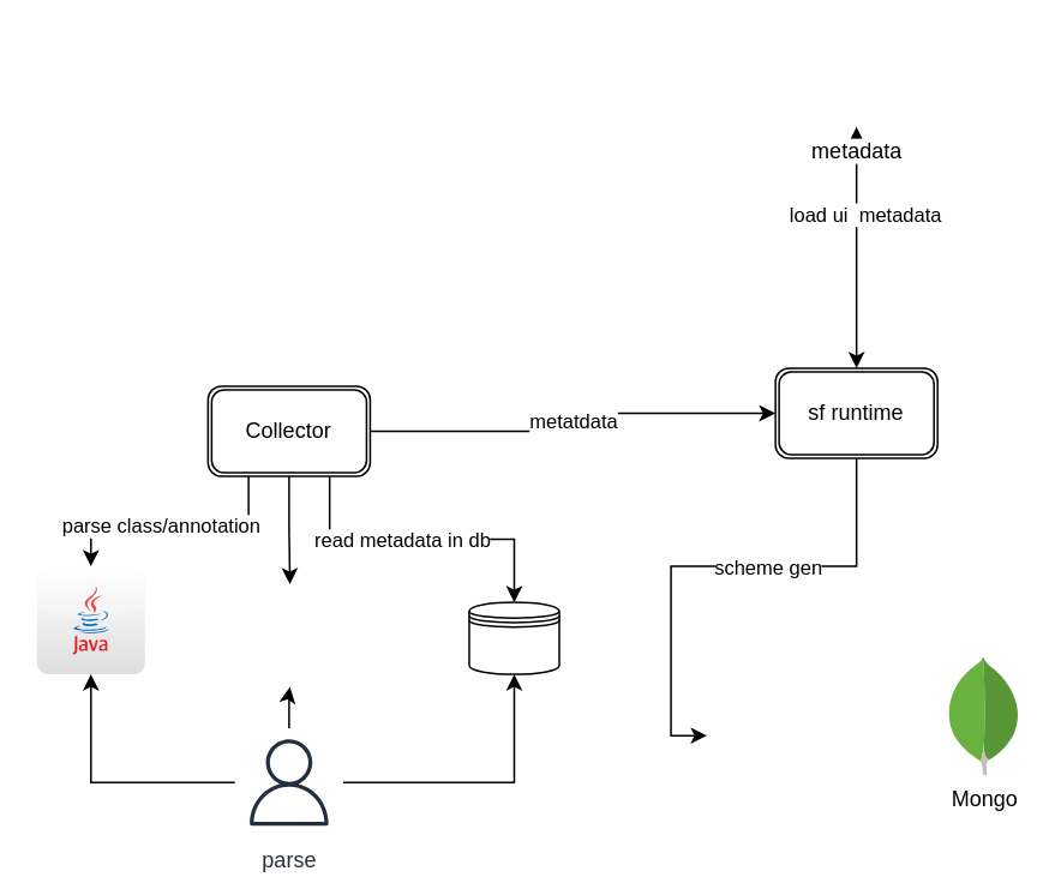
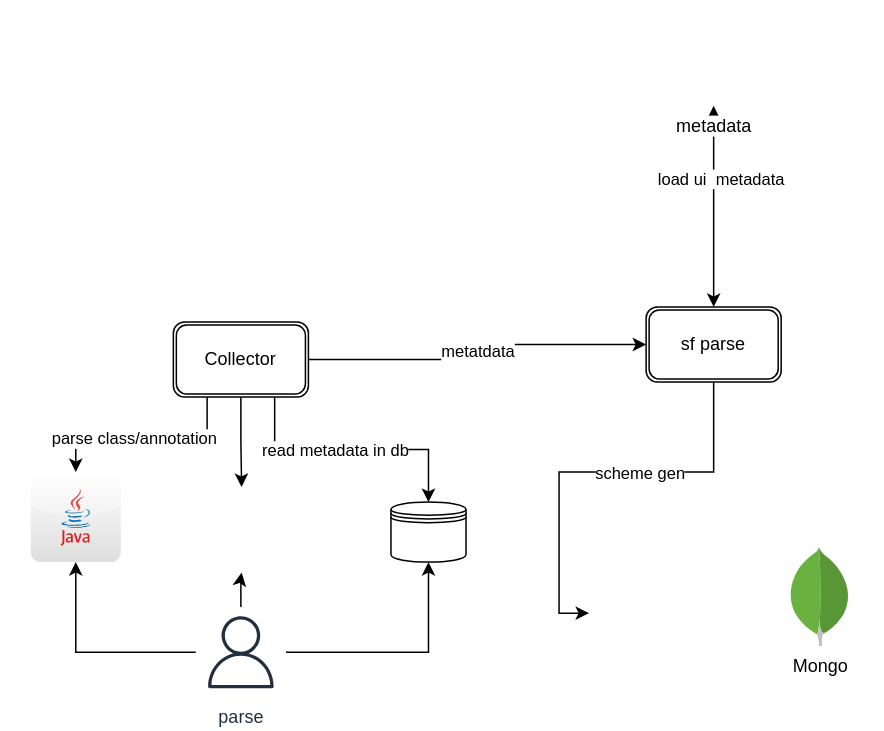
  <mxCell id="0" />
  <mxCell id="1" parent="0" />
  <mxCell id="2" style="edgeStyle=orthogonalEdgeStyle;rounded=0;orthogonalLoop=1;jettySize=auto;html=1;" edge="1" parent="1" source="5" target="6"><mxGeometry relative="1" as="geometry" /></mxCell>
  <mxCell id="3" value="" style="edgeStyle=orthogonalEdgeStyle;rounded=0;orthogonalLoop=1;jettySize=auto;html=1;" edge="1" parent="1" source="5" target="7"><mxGeometry relative="1" as="geometry" /></mxCell>
  <mxCell id="4" style="edgeStyle=orthogonalEdgeStyle;rounded=0;orthogonalLoop=1;jettySize=auto;html=1;entryX=0.5;entryY=1;entryDx=0;entryDy=0;" edge="1" parent="1" source="5" target="8"><mxGeometry relative="1" as="geometry" /></mxCell>
  <mxCell id="5" value="parse" style="outlineConnect=0;fontColor=#232F3E;gradientColor=none;strokeColor=#232F3E;fillColor=#ffffff;dashed=0;verticalLabelPosition=bottom;verticalAlign=top;align=center;html=1;fontSize=12;fontStyle=0;aspect=fixed;shape=mxgraph.aws4.resourceIcon;resIcon=mxgraph.aws4.user;" vertex="1" parent="1"><mxGeometry x="130" y="404" width="60" height="60" as="geometry" /></mxCell>
  <mxCell id="6" value="" style="dashed=0;outlineConnect=0;html=1;align=center;labelPosition=center;verticalLabelPosition=bottom;verticalAlign=top;shape=mxgraph.webicons.java;gradientColor=#DFDEDE" vertex="1" parent="1"><mxGeometry x="20" y="314" width="60" height="60" as="geometry" /></mxCell>
  <mxCell id="7" value="" style="shape=image;html=1;verticalAlign=top;verticalLabelPosition=bottom;labelBackgroundColor=#ffffff;imageAspect=0;aspect=fixed;image=https://cdn3.iconfinder.com/data/icons/file-set-volume-1/512/Artboard_1-128.png" vertex="1" parent="1"><mxGeometry x="132" y="324" width="57" height="57" as="geometry" /></mxCell>
  <mxCell id="8" value="" style="shape=datastore;whiteSpace=wrap;html=1;" vertex="1" parent="1"><mxGeometry x="260" y="334" width="50" height="40" as="geometry" /></mxCell>
  <mxCell id="9" style="edgeStyle=orthogonalEdgeStyle;rounded=0;orthogonalLoop=1;jettySize=auto;html=1;exitX=0.25;exitY=1;exitDx=0;exitDy=0;" edge="1" parent="1" source="15" target="6"><mxGeometry relative="1" as="geometry" /></mxCell>
  <mxCell id="10" value="parse class/annotation" style="edgeLabel;html=1;align=center;verticalAlign=middle;resizable=0;points=[];" vertex="1" connectable="0" parent="9"><mxGeometry x="0.071" y="2" relative="1" as="geometry"><mxPoint as="offset" /></mxGeometry></mxCell>
  <mxCell id="11" style="edgeStyle=orthogonalEdgeStyle;rounded=0;orthogonalLoop=1;jettySize=auto;html=1;entryX=0.5;entryY=0;entryDx=0;entryDy=0;" edge="1" parent="1" source="15" target="7"><mxGeometry relative="1" as="geometry" /></mxCell>
  <mxCell id="12" style="edgeStyle=orthogonalEdgeStyle;rounded=0;orthogonalLoop=1;jettySize=auto;html=1;exitX=0.75;exitY=1;exitDx=0;exitDy=0;entryX=0.5;entryY=0;entryDx=0;entryDy=0;" edge="1" parent="1" source="15" target="8"><mxGeometry relative="1" as="geometry" /></mxCell>
  <mxCell id="13" value="read metadata in db" style="edgeLabel;html=1;align=center;verticalAlign=middle;resizable=0;points=[];" vertex="1" connectable="0" parent="12"><mxGeometry x="-0.134" relative="1" as="geometry"><mxPoint as="offset" /></mxGeometry></mxCell>
  <mxCell id="14" value="metatdata" style="edgeStyle=orthogonalEdgeStyle;rounded=0;orthogonalLoop=1;jettySize=auto;html=1;entryX=0;entryY=0.5;entryDx=0;entryDy=0;" edge="1" parent="1" source="15" target="18"><mxGeometry relative="1" as="geometry" /></mxCell>
  <mxCell id="15" value="Collector" style="shape=ext;double=1;rounded=1;whiteSpace=wrap;html=1;" vertex="1" parent="1"><mxGeometry x="115" y="214" width="90" height="50" as="geometry" /></mxCell>
  <mxCell id="16" style="edgeStyle=orthogonalEdgeStyle;rounded=0;orthogonalLoop=1;jettySize=auto;html=1;exitX=0.5;exitY=1;exitDx=0;exitDy=0;entryX=0;entryY=0.5;entryDx=0;entryDy=0;" edge="1" parent="1" source="18" target="19"><mxGeometry relative="1" as="geometry" /></mxCell>
  <mxCell id="17" value="scheme gen" style="edgeLabel;html=1;align=center;verticalAlign=middle;resizable=0;points=[];" vertex="1" connectable="0" parent="16"><mxGeometry x="-0.195" relative="1" as="geometry"><mxPoint x="1" as="offset" /></mxGeometry></mxCell>
- <mxCell id="18" value="sf runtime" style="shape=ext;double=1;rounded=1;whiteSpace=wrap;html=1;" vertex="1" parent="1"><mxGeometry x="430" y="204" width="90" height="50" as="geometry" /></mxCell>
+ <mxCell id="18" value="sf parse" style="shape=ext;double=1;rounded=1;whiteSpace=wrap;html=1;" vertex="1" parent="1"><mxGeometry x="430" y="204" width="90" height="50" as="geometry" /></mxCell>
  <mxCell id="19" value="" style="shape=image;html=1;verticalAlign=top;verticalLabelPosition=bottom;labelBackgroundColor=#ffffff;imageAspect=0;aspect=fixed;image=https://cdn4.iconfinder.com/data/icons/logos-brands-5/24/mysql-128.png" vertex="1" parent="1"><mxGeometry x="392" y="374" width="68" height="68" as="geometry" /></mxCell>
  <mxCell id="20" value="Mongo" style="dashed=0;outlineConnect=0;html=1;align=center;labelPosition=center;verticalLabelPosition=bottom;verticalAlign=top;shape=mxgraph.weblogos.mongodb" vertex="1" parent="1"><mxGeometry x="525" y="364" width="41.2" height="66.2" as="geometry" /></mxCell>
  <mxCell id="21" style="edgeStyle=orthogonalEdgeStyle;rounded=0;orthogonalLoop=1;jettySize=auto;html=1;entryX=0.5;entryY=0;entryDx=0;entryDy=0;startArrow=classic;startFill=1;" edge="1" parent="1" source="23" target="18"><mxGeometry relative="1" as="geometry" /></mxCell>
  <mxCell id="22" value="load ui&amp;nbsp; metadata" style="edgeLabel;html=1;align=center;verticalAlign=middle;resizable=0;points=[];" vertex="1" connectable="0" parent="21"><mxGeometry x="-0.289" y="4" relative="1" as="geometry"><mxPoint as="offset" /></mxGeometry></mxCell>
  <mxCell id="23" value="metadata" style="shape=image;html=1;verticalAlign=top;verticalLabelPosition=bottom;labelBackgroundColor=#ffffff;imageAspect=0;aspect=fixed;image=https://cdn1.iconfinder.com/data/icons/logotypes/32/chrome-128.png" vertex="1" parent="1"><mxGeometry x="450" y="20" width="50" height="50" as="geometry" /></mxCell>
